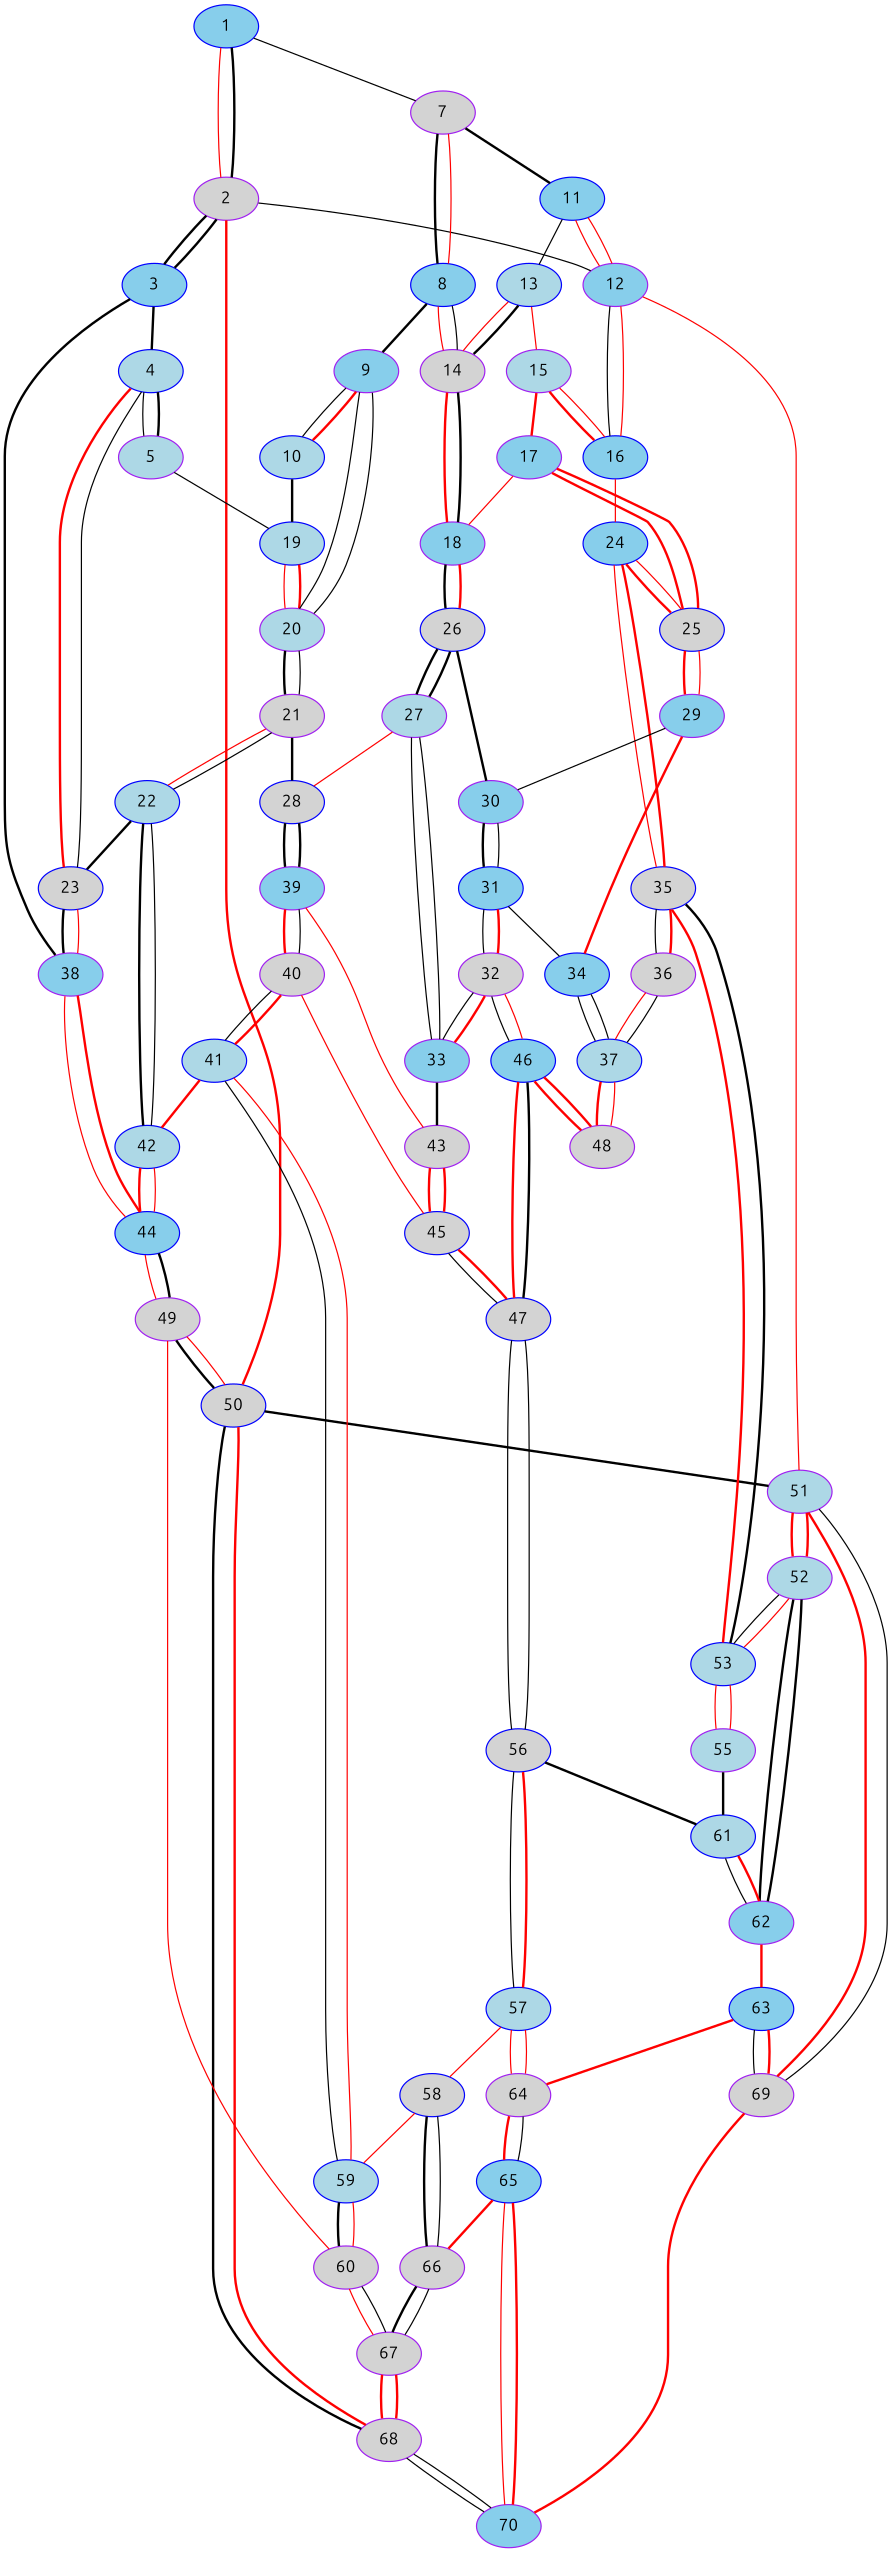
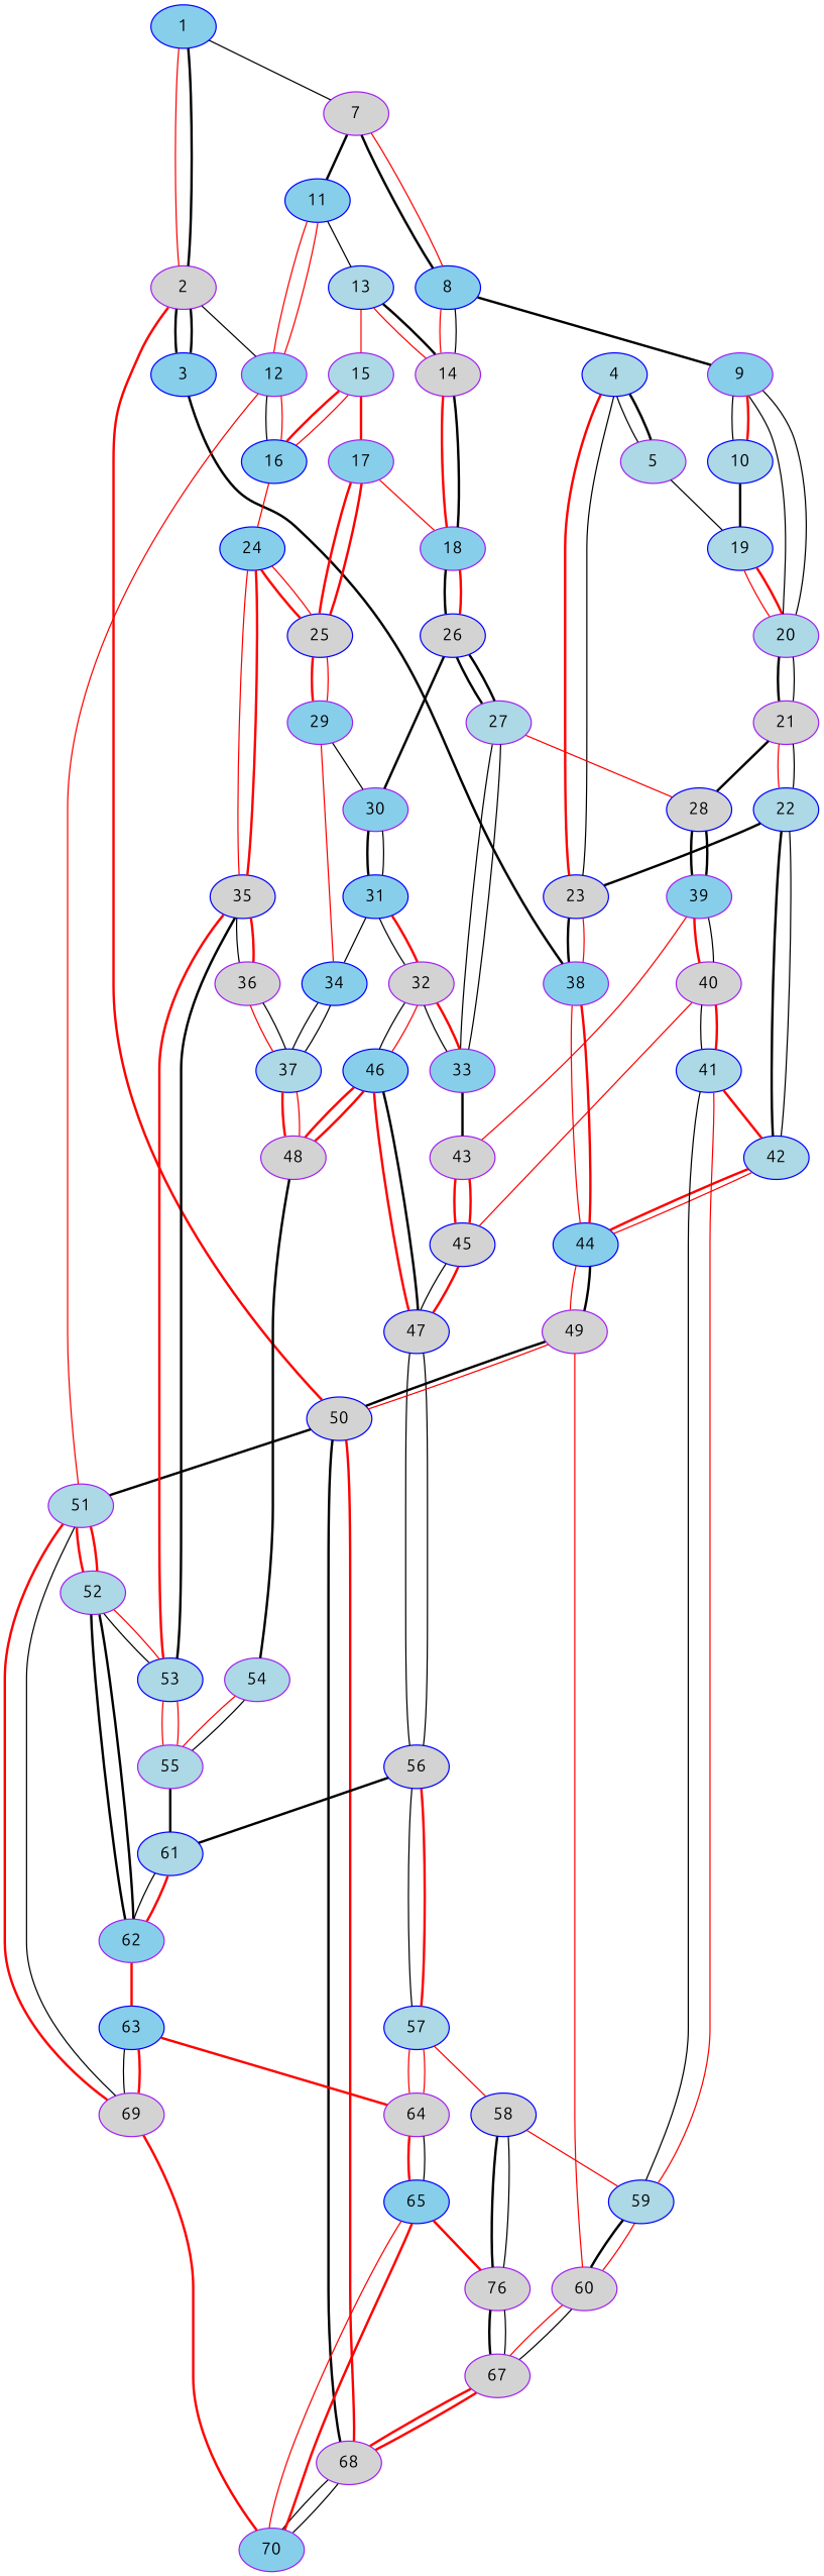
  graph {
    fontname=Ubuntu
    node [color=purple fillcolor=lightgrey fontname=Ubuntu style=filled]
    edge [color=red fontname=Ubuntu style=solid]
    1 [color=blue fillcolor=skyblue]
    2
    7
    3 [color=blue fillcolor=skyblue]
    12 [fillcolor=skyblue]
    50 [color=blue]
    8 [color=blue fillcolor=skyblue]
    11 [color=blue fillcolor=skyblue]
    4 [color=blue fillcolor=lightblue]
    38 [fillcolor=skyblue]
    16 [color=blue fillcolor=skyblue]
    51 [fillcolor=lightblue]
    68
    5 [fillcolor=lightblue]
    23 [color=blue]
    44 [color=blue fillcolor=skyblue]
    19 [color=blue fillcolor=lightblue]
    20 [fillcolor=lightblue]
    10 [color=blue fillcolor=lightblue]
    9 [fillcolor=skyblue]
    14
    13 [color=blue fillcolor=lightblue]
    18 [fillcolor=skyblue]
    21
    15 [fillcolor=lightblue]
    24 [color=blue fillcolor=skyblue]
    52 [fillcolor=lightblue]
    69
    17 [fillcolor=skyblue]
    26 [color=blue]
    25 [color=blue]
    35 [color=blue]
    29 [fillcolor=skyblue]
    27 [fillcolor=lightblue]
    30 [fillcolor=skyblue]
    22 [color=blue fillcolor=lightblue]
    28 [color=blue]
    42 [color=blue fillcolor=lightblue]
    39 [fillcolor=skyblue]
    36
    53 [color=blue fillcolor=lightblue]
    34 [color=blue fillcolor=skyblue]
    33 [fillcolor=skyblue]
    31 [color=blue fillcolor=skyblue]
    43
    40
    37 [color=blue fillcolor=lightblue]
    32
    46 [color=blue fillcolor=skyblue]
    48
    47 [color=blue]
    45 [color=blue]
    55 [fillcolor=lightblue]
+   54 [fillcolor=lightblue]
    49
    41 [color=blue fillcolor=lightblue]
    59 [color=blue fillcolor=lightblue]
    60
    56 [color=blue]
    61 [color=blue fillcolor=lightblue]
    57 [color=blue fillcolor=lightblue]
    67
    70 [fillcolor=skyblue]
    62 [fillcolor=skyblue]
    63 [color=blue fillcolor=skyblue]
    58 [color=blue]
    64
-   66
+   66 [label=76]
    65 [color=blue fillcolor=skyblue]
    1 -- 2
    1 -- 2 [color=black style=bold]
    1 -- 7 [color=black]
    2 -- 3 [color=black style=bold]
    2 -- 3 [color=black style=bold]
    2 -- 12 [color=black]
    2 -- 50 [style=bold]
    7 -- 8 [color=black style=bold]
    7 -- 8
    7 -- 11 [color=black style=bold]
-   3 -- 4 [color=black style=bold]
    3 -- 38 [color=black style=bold]
    12 -- 16 [color=black]
    12 -- 16
    12 -- 51
    50 -- 51 [color=black style=bold]
    50 -- 68 [color=black style=bold]
    50 -- 68 [style=bold]
    8 -- 9 [color=black style=bold]
    8 -- 14
    8 -- 14 [color=black]
    11 -- 12
    11 -- 12
    11 -- 13 [color=black]
    4 -- 5 [color=black]
    4 -- 5 [color=black style=bold]
    4 -- 23 [style=bold]
    4 -- 23 [color=black]
    38 -- 44
    38 -- 44 [style=bold]
    16 -- 24
    51 -- 52 [style=bold]
    51 -- 52 [style=bold]
    51 -- 69 [style=bold]
    51 -- 69 [color=black]
    68 -- 70 [color=black]
    68 -- 70 [color=black]
    5 -- 19 [color=black]
    23 -- 38 [color=black style=bold]
    23 -- 38
    44 -- 49
    44 -- 49 [color=black style=bold]
    19 -- 20
    19 -- 20 [style=bold]
    20 -- 21 [color=black style=bold]
    20 -- 21 [color=black]
    10 -- 19 [color=black style=bold]
    9 -- 20 [color=black]
    9 -- 20 [color=black]
    9 -- 10 [color=black]
    9 -- 10 [style=bold]
    14 -- 18 [style=bold]
    14 -- 18 [color=black style=bold]
    13 -- 14
    13 -- 14 [color=black style=bold]
    13 -- 15
    18 -- 26 [color=black style=bold]
    18 -- 26 [style=bold]
    21 -- 22
    21 -- 22 [color=black]
    21 -- 28 [color=black style=bold]
    15 -- 16 [style=bold]
    15 -- 16
    15 -- 17 [style=bold]
    24 -- 25 [style=bold]
    24 -- 25
    24 -- 35
    24 -- 35 [style=bold]
    52 -- 53 [color=black]
    52 -- 53
    52 -- 62 [color=black style=bold]
    52 -- 62 [color=black style=bold]
    69 -- 70 [style=bold]
    17 -- 18
    17 -- 25 [style=bold]
    17 -- 25 [style=bold]
    26 -- 27 [color=black style=bold]
    26 -- 27 [color=black style=bold]
    26 -- 30 [color=black style=bold]
    25 -- 29 [style=bold]
    25 -- 29
    35 -- 36 [color=black]
    35 -- 36 [style=bold]
    35 -- 53 [style=bold]
    35 -- 53 [color=black style=bold]
    29 -- 30 [color=black]
-   29 -- 34 [style=bold]
+   29 -- 34
    27 -- 28
    27 -- 33 [color=black]
    27 -- 33 [color=black]
    30 -- 31 [color=black style=bold]
    30 -- 31 [color=black]
    22 -- 23 [color=black style=bold]
    22 -- 42 [color=black style=bold]
    22 -- 42 [color=black]
    28 -- 39 [color=black style=bold]
    28 -- 39 [color=black style=bold]
    42 -- 44 [style=bold]
    42 -- 44
    39 -- 43
    39 -- 40 [style=bold]
    39 -- 40 [color=black]
    36 -- 37
    36 -- 37 [color=black]
    53 -- 55
    53 -- 55
    34 -- 37 [color=black]
    34 -- 37 [color=black]
    33 -- 43 [color=black style=bold]
    31 -- 34 [color=black]
    31 -- 32 [color=black]
    31 -- 32 [style=bold]
    43 -- 45 [style=bold]
    43 -- 45 [style=bold]
    40 -- 45
    40 -- 41 [color=black]
    40 -- 41 [style=bold]
    37 -- 48 [style=bold]
    37 -- 48
    32 -- 33 [color=black]
    32 -- 33 [style=bold]
    32 -- 46 [color=black]
    32 -- 46
    46 -- 48 [style=bold]
    46 -- 48 [style=bold]
    46 -- 47 [style=bold]
    46 -- 47 [color=black style=bold]
+   48 -- 54 [color=black style=bold]
    47 -- 56 [color=black]
    47 -- 56 [color=black]
    45 -- 47 [color=black]
    45 -- 47 [style=bold]
    55 -- 61 [color=black style=bold]
+   54 -- 55
+   54 -- 55 [color=black]
    49 -- 50 [color=black style=bold]
    49 -- 50
    49 -- 60
    41 -- 42 [style=bold]
    41 -- 59 [color=black]
    41 -- 59
    59 -- 60 [color=black style=bold]
    59 -- 60
    60 -- 67
    60 -- 67 [color=black]
    56 -- 61 [color=black style=bold]
    56 -- 57 [color=black]
    56 -- 57 [style=bold]
    61 -- 62 [color=black]
    61 -- 62 [style=bold]
    57 -- 58
    57 -- 64
    57 -- 64
    67 -- 68 [style=bold]
    67 -- 68 [style=bold]
    62 -- 63 [style=bold]
    63 -- 69 [color=black]
    63 -- 69 [style=bold]
    63 -- 64 [style=bold]
    58 -- 59
    58 -- 66 [color=black style=bold]
    58 -- 66 [color=black]
    64 -- 65 [style=bold]
    64 -- 65 [color=black]
    66 -- 67 [color=black style=bold]
    66 -- 67 [color=black]
    65 -- 70
    65 -- 70 [style=bold]
    65 -- 66 [style=bold]
  }
